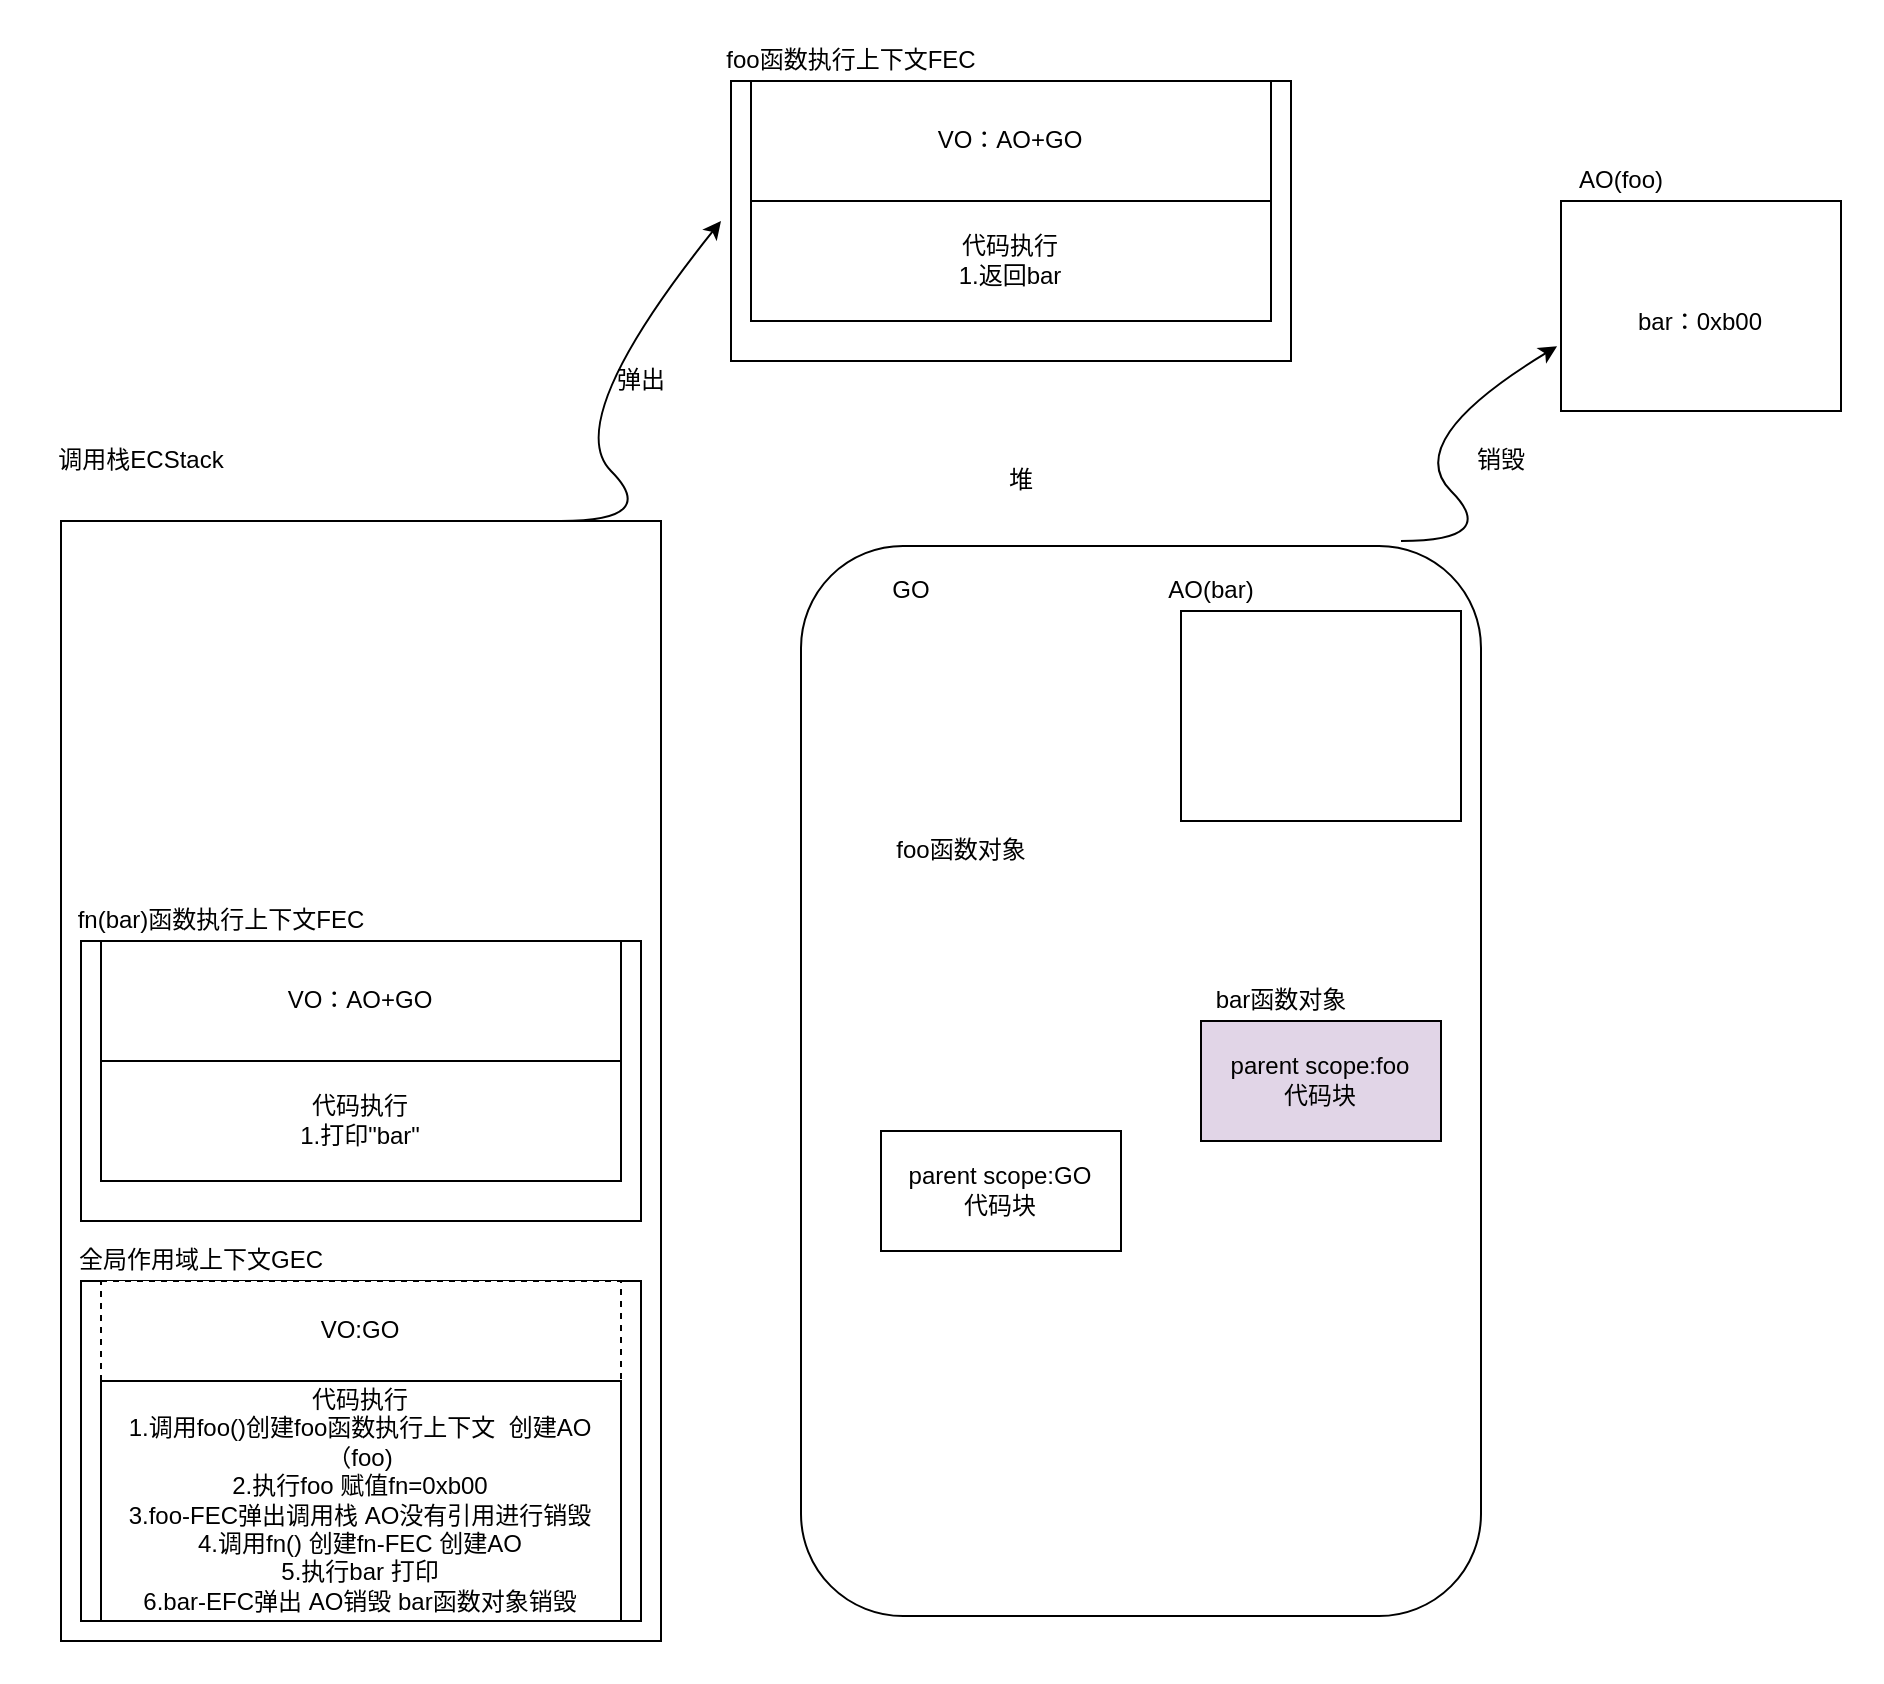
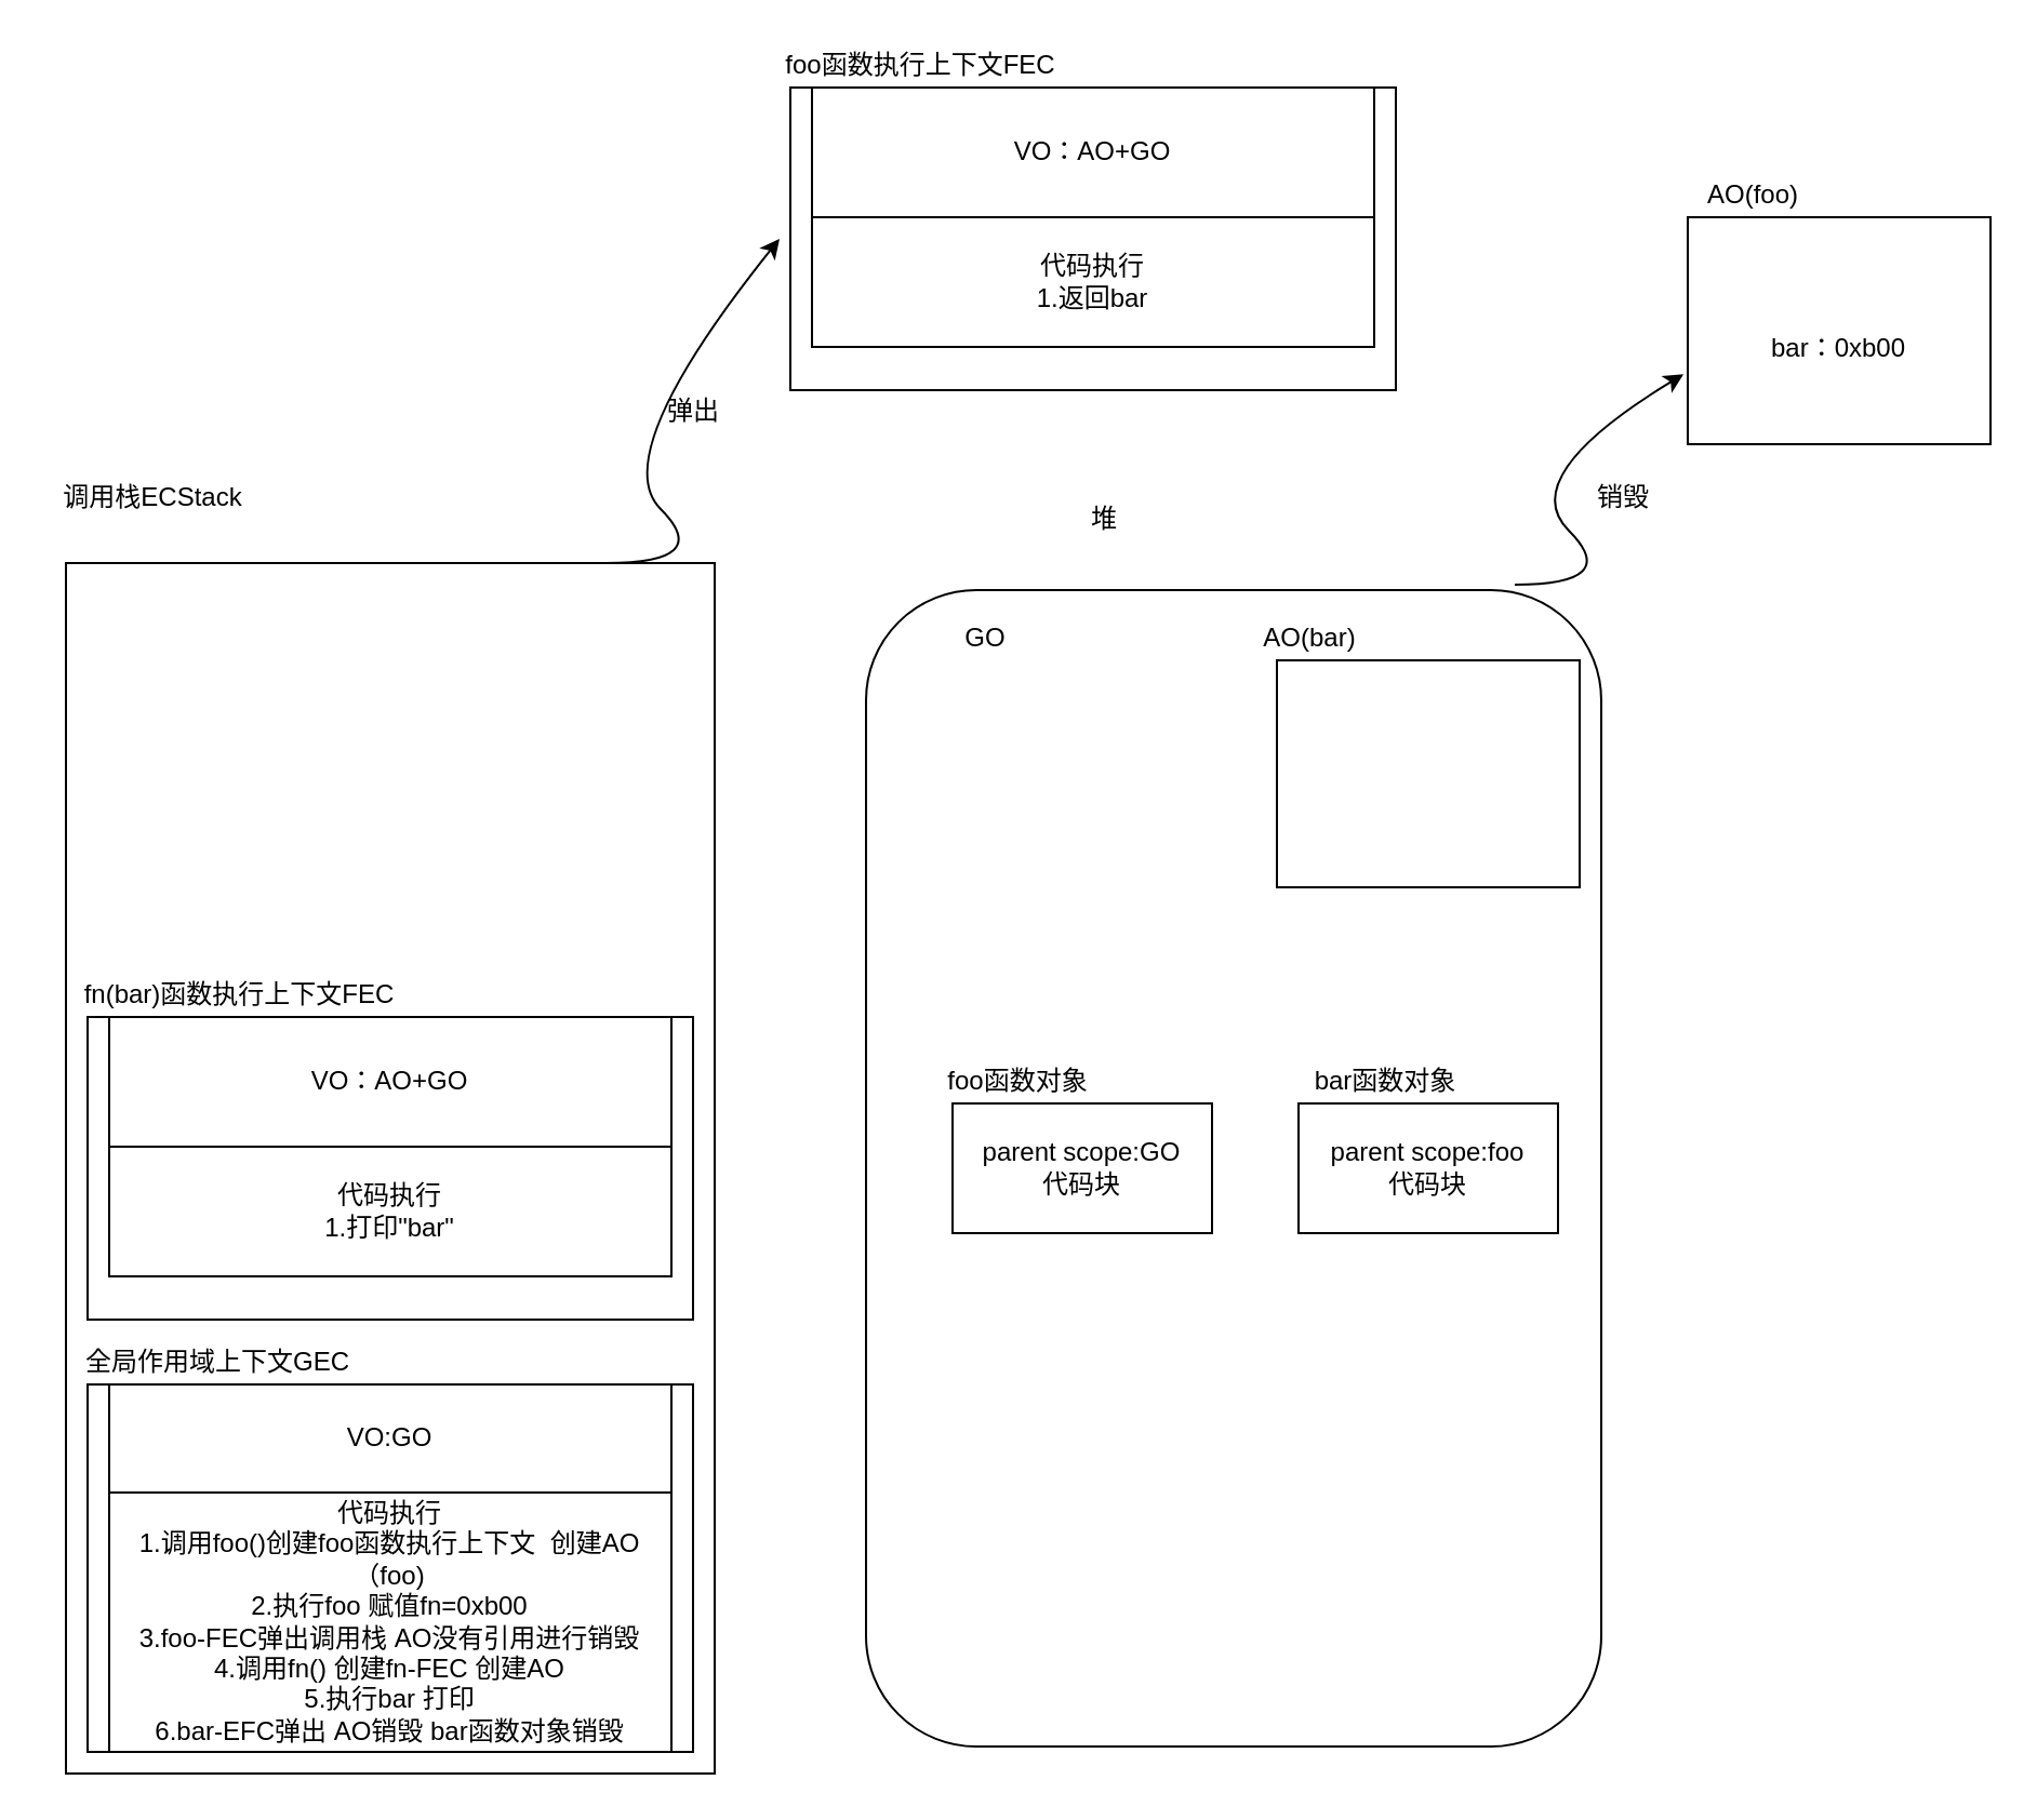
  <mxCell id="0" />
  <mxCell id="1" parent="0" />
  <mxCell id="2" value="" style="rounded=0;whiteSpace=wrap;html=1;" parent="1" vertex="1"><mxGeometry x="30" y="260" width="300" height="560" as="geometry" /></mxCell>
  <mxCell id="3" value="" style="rounded=1;whiteSpace=wrap;html=1;" parent="1" vertex="1"><mxGeometry x="400" y="272.5" width="340" height="535" as="geometry" /></mxCell>
  <mxCell id="4" value="调用栈ECStack" style="text;html=1;align=center;verticalAlign=middle;resizable=0;points=[];autosize=1;strokeColor=none;fillColor=none;" parent="1" vertex="1"><mxGeometry x="20" y="220" width="100" height="20" as="geometry" /></mxCell>
  <mxCell id="5" value="堆" style="text;html=1;align=center;verticalAlign=middle;resizable=0;points=[];autosize=1;strokeColor=none;fillColor=none;" parent="1" vertex="1"><mxGeometry x="495" y="230" width="30" height="20" as="geometry" /></mxCell>
  <mxCell id="6" value="" style="rounded=0;whiteSpace=wrap;html=1;" parent="1" vertex="1"><mxGeometry x="40" y="640" width="280" height="170" as="geometry" /></mxCell>
- <mxCell id="7" value="VO:GO" style="rounded=0;whiteSpace=wrap;html=1;dashed=1;" parent="1" vertex="1"><mxGeometry x="50" y="640" width="260" height="50" as="geometry" /></mxCell>
+ <mxCell id="7" value="VO:GO" style="rounded=0;whiteSpace=wrap;html=1;" parent="1" vertex="1"><mxGeometry x="50" y="640" width="260" height="50" as="geometry" /></mxCell>
  <mxCell id="8" value="全局作用域上下文GEC" style="text;html=1;align=center;verticalAlign=middle;resizable=0;points=[];autosize=1;strokeColor=none;fillColor=none;" parent="1" vertex="1"><mxGeometry x="30" y="620" width="140" height="20" as="geometry" /></mxCell>
  <mxCell id="9" value="GO" style="text;html=1;align=center;verticalAlign=middle;resizable=0;points=[];autosize=1;strokeColor=none;fillColor=none;" parent="1" vertex="1"><mxGeometry x="440" y="285" width="30" height="20" as="geometry" /></mxCell>
- <mxCell id="10" value="parent scope:GO&lt;br&gt;代码块" style="rounded=0;whiteSpace=wrap;html=1;" parent="1" vertex="1"><mxGeometry x="440" y="565" width="120" height="60" as="geometry" /></mxCell>
- <mxCell id="11" value="foo函数对象" style="text;html=1;align=center;verticalAlign=middle;resizable=0;points=[];autosize=1;strokeColor=none;fillColor=none;" parent="1" vertex="1"><mxGeometry x="440" y="415" width="80" height="20" as="geometry" /></mxCell>
+ <mxCell id="10" value="parent scope:GO&lt;br&gt;代码块" style="rounded=0;whiteSpace=wrap;html=1;" parent="1" vertex="1"><mxGeometry x="440" y="510" width="120" height="60" as="geometry" /></mxCell>
+ <mxCell id="11" value="foo函数对象" style="text;html=1;align=center;verticalAlign=middle;resizable=0;points=[];autosize=1;strokeColor=none;fillColor=none;" parent="1" vertex="1"><mxGeometry x="430" y="490" width="80" height="20" as="geometry" /></mxCell>
  <mxCell id="12" value="代码执行&lt;br&gt;1.调用foo()创建foo函数执行上下文&amp;nbsp; 创建AO（foo)&lt;br&gt;2.执行foo 赋值fn=0xb00&lt;br&gt;3.foo-FEC弹出调用栈 AO没有引用进行销毁&lt;br&gt;4.调用fn() 创建fn-FEC 创建AO&lt;br&gt;5.执行bar 打印&lt;br&gt;6.bar-EFC弹出 AO销毁 bar函数对象销毁" style="rounded=0;whiteSpace=wrap;html=1;" parent="1" vertex="1"><mxGeometry x="50" y="690" width="260" height="120" as="geometry" /></mxCell>
  <mxCell id="13" value="" style="rounded=0;whiteSpace=wrap;html=1;" parent="1" vertex="1"><mxGeometry x="590" y="305" width="140" height="105" as="geometry" /></mxCell>
  <mxCell id="14" value="AO(bar)" style="text;html=1;align=center;verticalAlign=middle;resizable=0;points=[];autosize=1;strokeColor=none;fillColor=none;" parent="1" vertex="1"><mxGeometry x="575" y="285" width="60" height="20" as="geometry" /></mxCell>
- <mxCell id="15" value="parent scope:foo&lt;br&gt;代码块" style="rounded=0;whiteSpace=wrap;html=1;fillColor=#e1d5e7;" parent="1" vertex="1"><mxGeometry x="600" y="510" width="120" height="60" as="geometry" /></mxCell>
+ <mxCell id="15" value="parent scope:foo&lt;br&gt;代码块" style="rounded=0;whiteSpace=wrap;html=1;" parent="1" vertex="1"><mxGeometry x="600" y="510" width="120" height="60" as="geometry" /></mxCell>
  <mxCell id="16" value="bar函数对象" style="text;html=1;align=center;verticalAlign=middle;resizable=0;points=[];autosize=1;strokeColor=none;fillColor=none;" parent="1" vertex="1"><mxGeometry x="600" y="490" width="80" height="20" as="geometry" /></mxCell>
  <mxCell id="17" value="" style="rounded=0;whiteSpace=wrap;html=1;" parent="1" vertex="1"><mxGeometry x="40" y="470" width="280" height="140" as="geometry" /></mxCell>
  <mxCell id="18" value="VO：AO+GO" style="rounded=0;whiteSpace=wrap;html=1;" parent="1" vertex="1"><mxGeometry x="50" y="470" width="260" height="60" as="geometry" /></mxCell>
  <mxCell id="19" value="代码执行&lt;br&gt;1.打印&quot;bar&quot;" style="rounded=0;whiteSpace=wrap;html=1;" parent="1" vertex="1"><mxGeometry x="50" y="530" width="260" height="60" as="geometry" /></mxCell>
  <mxCell id="20" value="fn(bar)函数执行上下文FEC" style="text;html=1;align=center;verticalAlign=middle;resizable=0;points=[];autosize=1;strokeColor=none;fillColor=none;" parent="1" vertex="1"><mxGeometry x="30" y="450" width="160" height="20" as="geometry" /></mxCell>
  <mxCell id="21" value="" style="rounded=0;whiteSpace=wrap;html=1;" parent="1" vertex="1"><mxGeometry x="365" y="40" width="280" height="140" as="geometry" /></mxCell>
  <mxCell id="22" value="VO：AO+GO" style="rounded=0;whiteSpace=wrap;html=1;" parent="1" vertex="1"><mxGeometry x="375" y="40" width="260" height="60" as="geometry" /></mxCell>
  <mxCell id="23" value="代码执行&lt;br&gt;1.返回bar" style="rounded=0;whiteSpace=wrap;html=1;" parent="1" vertex="1"><mxGeometry x="375" y="100" width="260" height="60" as="geometry" /></mxCell>
  <mxCell id="24" value="foo函数执行上下文FEC" style="text;html=1;align=center;verticalAlign=middle;resizable=0;points=[];autosize=1;strokeColor=none;fillColor=none;" parent="1" vertex="1"><mxGeometry x="355" y="20" width="140" height="20" as="geometry" /></mxCell>
  <mxCell id="25" value="" style="curved=1;endArrow=classic;html=1;" parent="1" edge="1"><mxGeometry width="50" height="50" relative="1" as="geometry"><mxPoint x="280" y="260" as="sourcePoint" /><mxPoint x="360" y="110" as="targetPoint" /><Array as="points"><mxPoint x="330" y="260" /><mxPoint x="280" y="210" /></Array></mxGeometry></mxCell>
  <mxCell id="26" value="弹出" style="text;html=1;align=center;verticalAlign=middle;resizable=0;points=[];autosize=1;strokeColor=none;fillColor=none;" parent="1" vertex="1"><mxGeometry x="300" y="180" width="40" height="20" as="geometry" /></mxCell>
  <mxCell id="27" style="edgeStyle=none;html=1;exitX=0;exitY=1;exitDx=0;exitDy=0;" parent="1" source="28" edge="1"><mxGeometry relative="1" as="geometry"><mxPoint x="779.667" y="205.167" as="targetPoint" /></mxGeometry></mxCell>
  <mxCell id="28" value="&lt;br&gt;bar：0xb00" style="rounded=0;whiteSpace=wrap;html=1;" parent="1" vertex="1"><mxGeometry x="780" y="100" width="140" height="105" as="geometry" /></mxCell>
  <mxCell id="29" value="" style="curved=1;endArrow=classic;html=1;entryX=-0.014;entryY=0.692;entryDx=0;entryDy=0;entryPerimeter=0;" parent="1" target="28" edge="1"><mxGeometry width="50" height="50" relative="1" as="geometry"><mxPoint x="700" y="270" as="sourcePoint" /><mxPoint x="760" y="220" as="targetPoint" /><Array as="points"><mxPoint x="750" y="270" /><mxPoint x="700" y="220" /></Array></mxGeometry></mxCell>
  <mxCell id="30" value="销毁" style="text;html=1;align=center;verticalAlign=middle;resizable=0;points=[];autosize=1;strokeColor=none;fillColor=none;" parent="1" vertex="1"><mxGeometry x="730" y="220" width="40" height="20" as="geometry" /></mxCell>
  <mxCell id="31" value="AO(foo)" style="text;html=1;align=center;verticalAlign=middle;resizable=0;points=[];autosize=1;strokeColor=none;fillColor=none;" vertex="1" parent="1"><mxGeometry x="780" y="80" width="60" height="20" as="geometry" /></mxCell>
